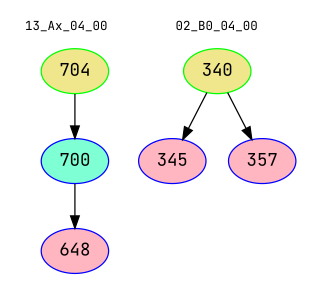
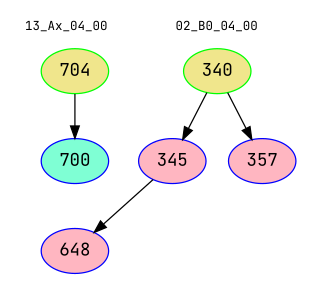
  digraph {
    fontname="JetBrains Mono"
    node [color=blue fillcolor=lightpink fontname="JetBrains Mono" style=filled]
    edge [color=black fontname="JetBrains Mono"]
    n1 [color=green fillcolor=khaki label=704]
    n2 [fillcolor=aquamarine label=700]
    n3 [label=648]
    n4 [color=green fillcolor=khaki label=340]
    n5 [label=345]
    n6 [label=357]
    subgraph cluster_1 {
      color=white
      fontsize=10
      label="13_Ax_04_00"
      n1
      n2
      n3
    }
    subgraph cluster_2 {
      color=white
      fontsize=10
      label="02_B0_04_00"
      n4
      n5
      n6
    }
    n1 -> n2
-   n2 -> n3
+   n5 -> n3
    n4 -> n5
    n4 -> n6
  }
